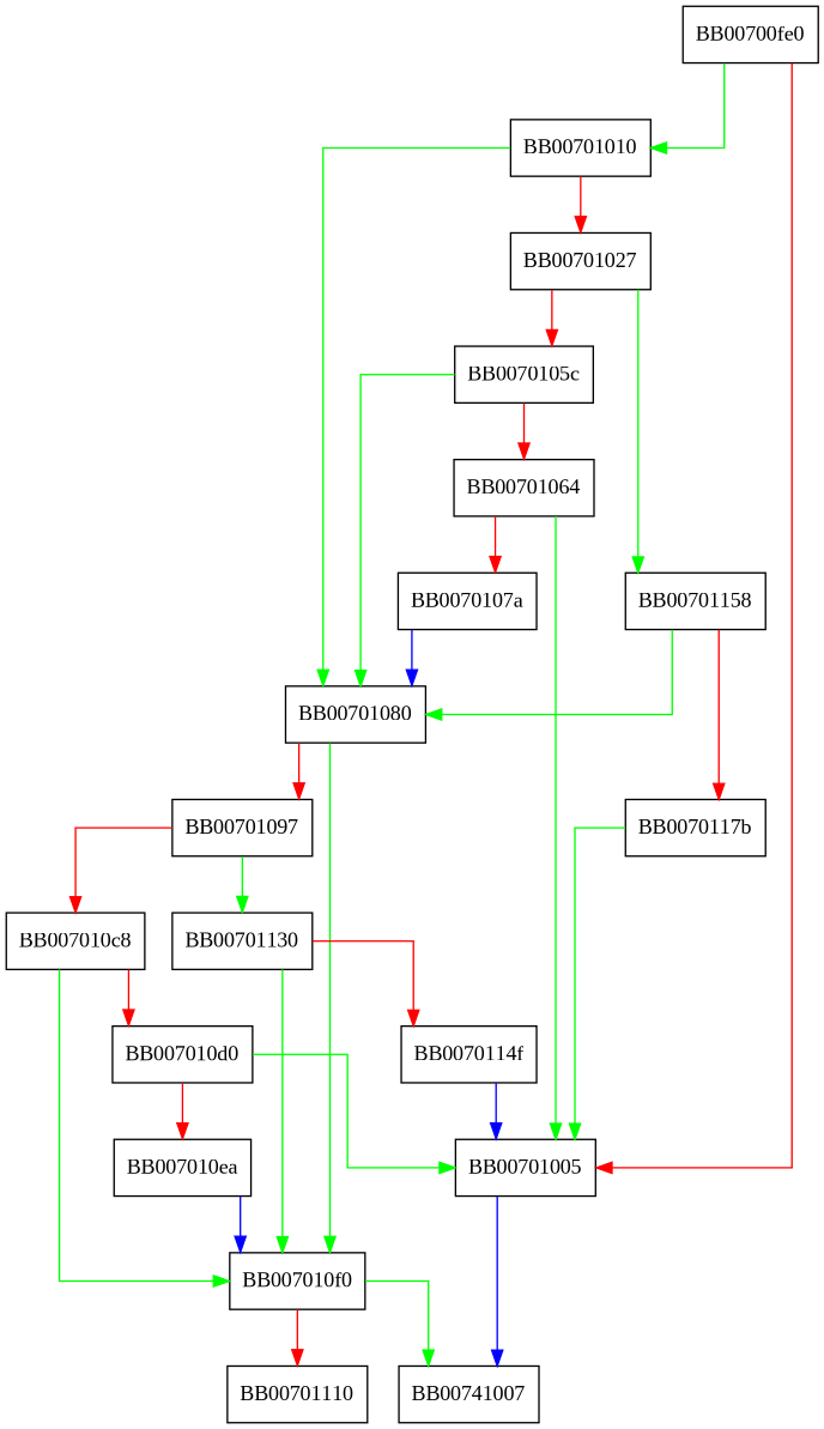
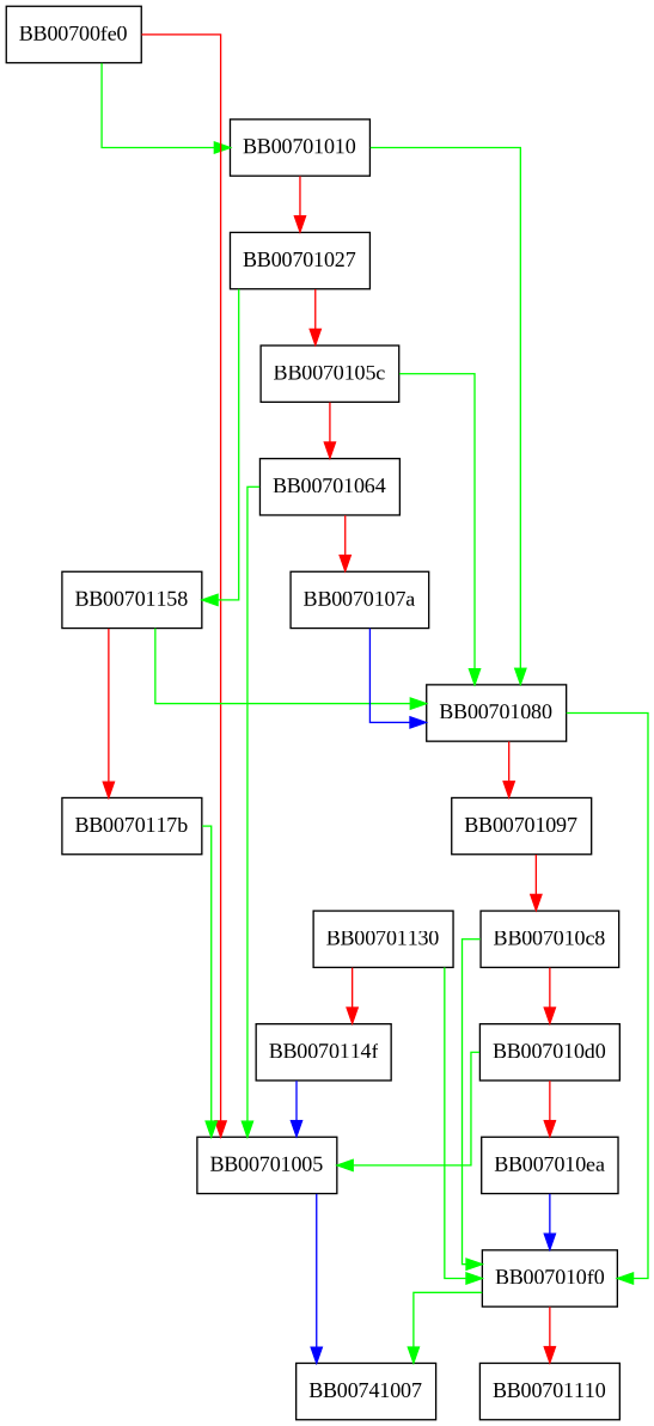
  digraph {
    fontname="Liberation Serif"
    splines=ortho
    node [fontname="Liberation Serif" shape=box]
    edge [color=green fontname="Liberation Serif"]
    BB00700fe0
    BB00701010
    BB00701005
    BB00701080
    BB00701027
    n6 [label=BB00741007]
    BB007010f0
    BB00701097
    BB00701158
    BB0070105c
    BB00701110
    BB00701130
    BB007010c8
    BB0070117b
    BB00701064
    BB0070107a
    BB0070114f
    BB007010d0
    BB007010ea
    BB00700fe0 -> BB00701010
    BB00700fe0 -> BB00701005 [color=red]
    BB00701010 -> BB00701080
    BB00701010 -> BB00701027 [color=red]
    BB00701005 -> n6 [color=blue]
    BB00701080 -> BB007010f0
    BB00701080 -> BB00701097 [color=red]
    BB00701027 -> BB00701158
    BB00701027 -> BB0070105c [color=red]
    BB007010f0 -> n6
    BB007010f0 -> BB00701110 [color=red]
-   BB00701097 -> BB00701130
    BB00701097 -> BB007010c8 [color=red]
    BB00701158 -> BB00701080
    BB00701158 -> BB0070117b [color=red]
    BB0070105c -> BB00701080
    BB0070105c -> BB00701064 [color=red]
    BB00701130 -> BB007010f0
    BB00701130 -> BB0070114f [color=red]
    BB007010c8 -> BB007010f0
    BB007010c8 -> BB007010d0 [color=red]
    BB0070117b -> BB00701005
    BB00701064 -> BB00701005
    BB00701064 -> BB0070107a [color=red]
    BB0070107a -> BB00701080 [color=blue]
    BB0070114f -> BB00701005 [color=blue]
    BB007010d0 -> BB00701005
    BB007010d0 -> BB007010ea [color=red]
    BB007010ea -> BB007010f0 [color=blue]
  }
